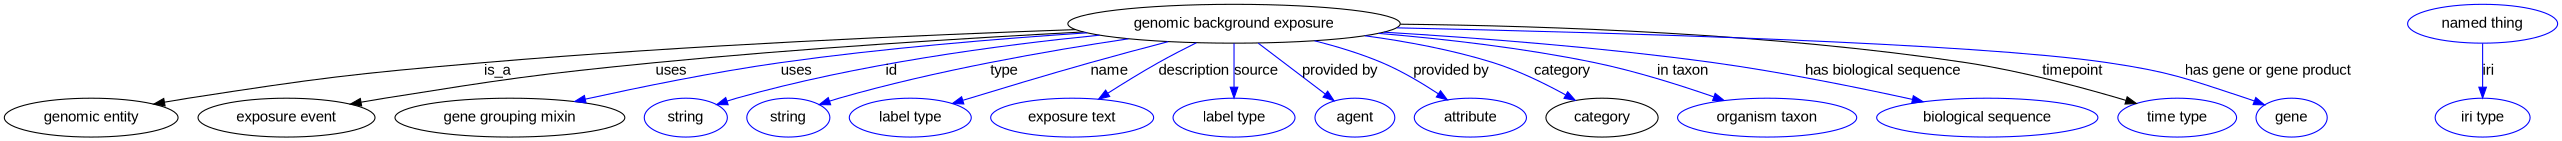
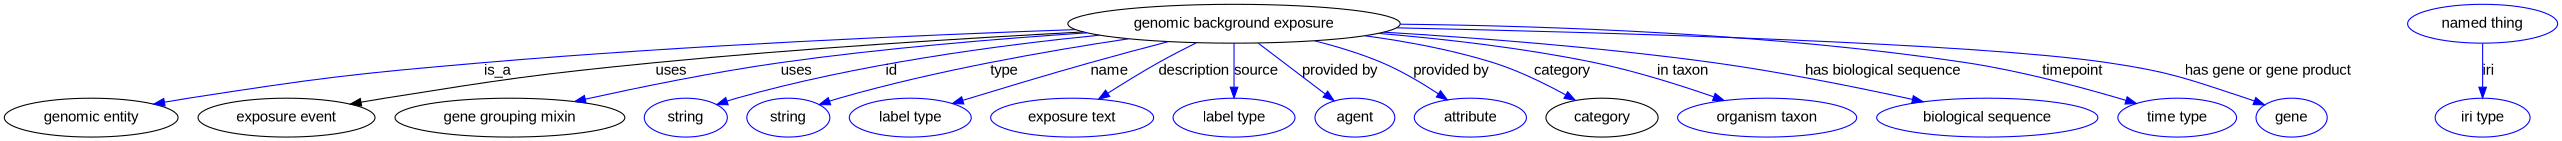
  digraph {
    fontname="Liberation Sans"
    node [fontname="Liberation Sans" color=blue]
    edge [fontname="Liberation Sans" color=blue style=solid]
    n1 [height=0.5 label="genomic background exposure" width=4.2788 color=""]
    "genomic entity" [height=0.5 width=2.2387 color=""]
    "exposure event" [height=0.5 width=2.2748 color=""]
    "gene grouping mixin" [height=0.5 width=2.9608 color=""]
    n5 [height=0.5 label=string width=1.0652]
    n6 [height=0.5 label=string width=1.0652]
    n7 [height=0.5 label="label type" width=1.5707]
    n8 [height=0.5 label="exposure text" width=2.0943]
    n9 [height=0.5 label="label type" width=1.5707]
    n10 [height=0.5 label=agent width=1.0291]
    n11 [height=0.5 label=attribute width=1.4443]
    category [height=0.5 width=1.4443 color=""]
    n13 [height=0.5 label="organism taxon" width=2.3109]
    n14 [height=0.5 label="biological sequence" width=2.8525]
    n15 [height=0.5 label="time type" width=1.5346]
    n16 [height=0.5 label=gene width=0.92075]
    n17 [height=0.5 label="iri type" width=1.2277]
    n18 [height=0.5 label="named thing" width=1.9318]
-   n1 -> "genomic entity" [label=is_a color="" style=""]
+   n1 -> "genomic entity" [label=is_a style=""]
    n1 -> "exposure event" [label=uses color="" style=""]
    n1 -> "gene grouping mixin" [label=uses style=""]
    n1 -> n5 [label=id]
    n1 -> n6 [label=type]
    n1 -> n7 [label=name]
    n1 -> n8 [label=description]
    n1 -> n9 [label=source]
    n1 -> n10 [label="provided by"]
    n1 -> n11 [label="provided by"]
    n1 -> category [label=category]
    n1 -> n13 [label="in taxon"]
    n1 -> n14 [label="has biological sequence"]
-   n1 -> n15 [color=black label=timepoint]
+   n1 -> n15 [label=timepoint]
    n1 -> n16 [label="has gene or gene product"]
    n18 -> n17 [label=iri]
  }
